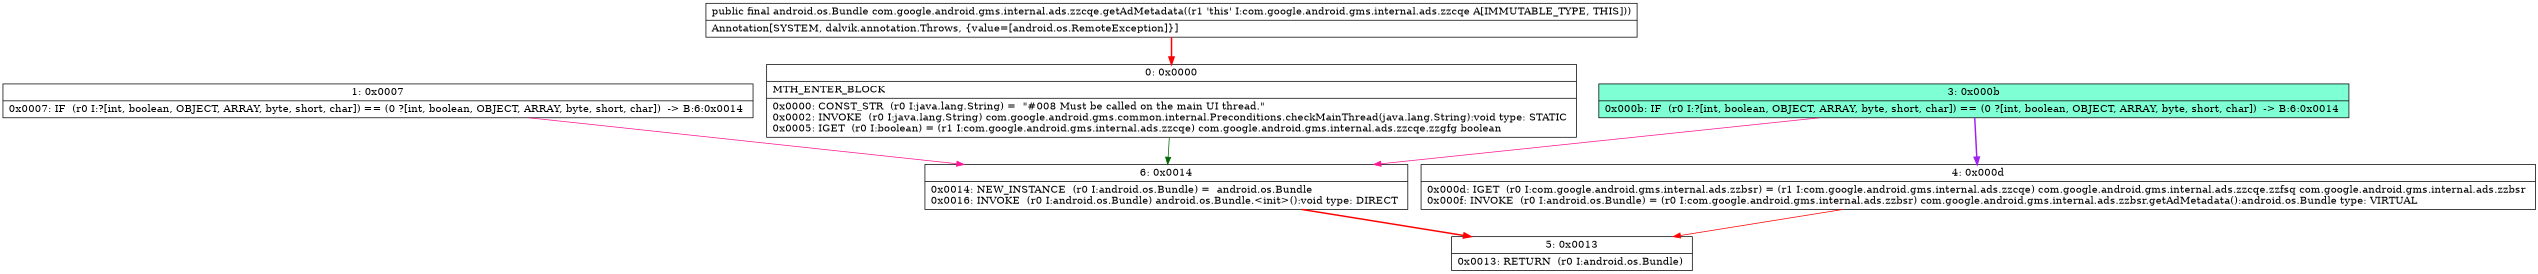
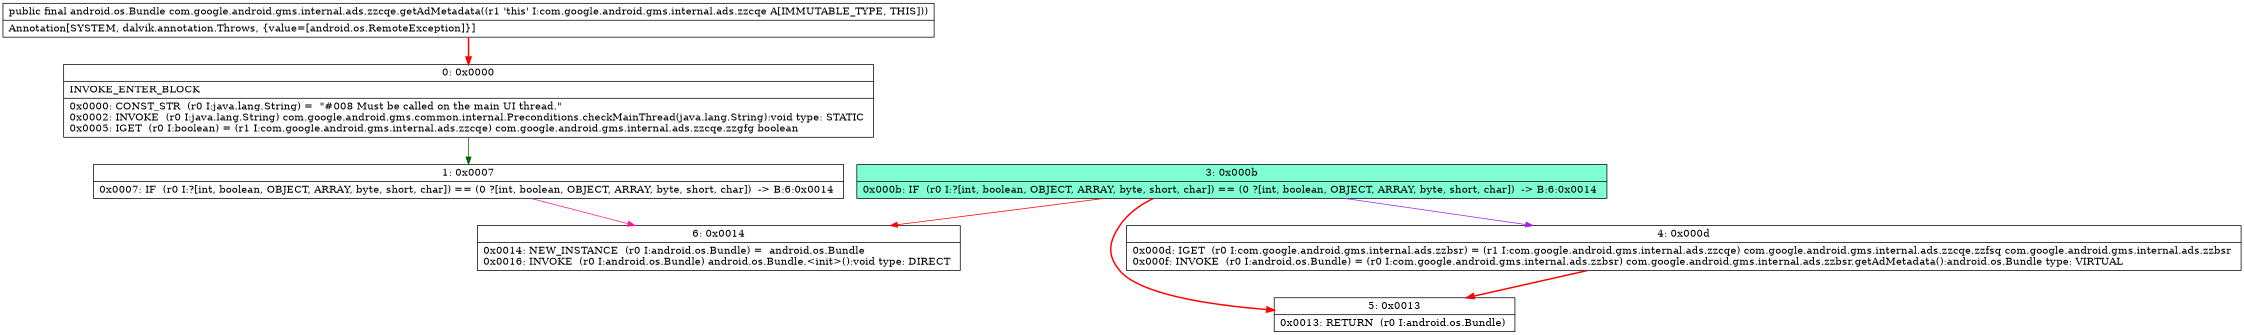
  digraph {
    node [fillcolor=white shape=record style=filled]
    edge [color=red style=solid]
-   n1 [label="{0\:\ 0x0000|MTH_ENTER_BLOCK\l|0x0000: CONST_STR  (r0 I:java.lang.String) =  \"#008 Must be called on the main UI thread.\" \l0x0002: INVOKE  (r0 I:java.lang.String) com.google.android.gms.common.internal.Preconditions.checkMainThread(java.lang.String):void type: STATIC \l0x0005: IGET  (r0 I:boolean) = (r1 I:com.google.android.gms.internal.ads.zzcqe) com.google.android.gms.internal.ads.zzcqe.zzgfg boolean \l}"]
+   n1 [label="{0\:\ 0x0000|INVOKE_ENTER_BLOCK\l|0x0000: CONST_STR  (r0 I:java.lang.String) =  \"#008 Must be called on the main UI thread.\" \l0x0002: INVOKE  (r0 I:java.lang.String) com.google.android.gms.common.internal.Preconditions.checkMainThread(java.lang.String):void type: STATIC \l0x0005: IGET  (r0 I:boolean) = (r1 I:com.google.android.gms.internal.ads.zzcqe) com.google.android.gms.internal.ads.zzcqe.zzgfg boolean \l}"]
    n2 [label="{1\:\ 0x0007|0x0007: IF  (r0 I:?[int, boolean, OBJECT, ARRAY, byte, short, char]) == (0 ?[int, boolean, OBJECT, ARRAY, byte, short, char])  \-\> B:6:0x0014 \l}"]
    n3 [label="{6\:\ 0x0014|0x0014: NEW_INSTANCE  (r0 I:android.os.Bundle) =  android.os.Bundle \l0x0016: INVOKE  (r0 I:android.os.Bundle) android.os.Bundle.\<init\>():void type: DIRECT \l}"]
    n4 [label="{5\:\ 0x0013|0x0013: RETURN  (r0 I:android.os.Bundle) \l}"]
    n5 [fillcolor=aquamarine label="{3\:\ 0x000b|0x000b: IF  (r0 I:?[int, boolean, OBJECT, ARRAY, byte, short, char]) == (0 ?[int, boolean, OBJECT, ARRAY, byte, short, char])  \-\> B:6:0x0014 \l}"]
    n6 [label="{4\:\ 0x000d|0x000d: IGET  (r0 I:com.google.android.gms.internal.ads.zzbsr) = (r1 I:com.google.android.gms.internal.ads.zzcqe) com.google.android.gms.internal.ads.zzcqe.zzfsq com.google.android.gms.internal.ads.zzbsr \l0x000f: INVOKE  (r0 I:android.os.Bundle) = (r0 I:com.google.android.gms.internal.ads.zzbsr) com.google.android.gms.internal.ads.zzbsr.getAdMetadata():android.os.Bundle type: VIRTUAL \l}"]
    n7 [label="{public final android.os.Bundle com.google.android.gms.internal.ads.zzcqe.getAdMetadata((r1 'this' I:com.google.android.gms.internal.ads.zzcqe A[IMMUTABLE_TYPE, THIS]))  | Annotation[SYSTEM, dalvik.annotation.Throws, \{value=[android.os.RemoteException]\}]\l}"]
-   n1 -> n3 [color=darkgreen]
+   n1 -> n2 [color=darkgreen]
    n2 -> n3 [color=deeppink]
-   n3 -> n4 [style=bold]
-   n5 -> n3 [color=deeppink]
-   n5 -> n6 [color=purple style=bold]
-   n6 -> n4
+   n5 -> n4 [style=bold]
+   n5 -> n3
+   n5 -> n6 [color=purple]
+   n6 -> n4 [style=bold]
    n7 -> n1 [style=bold]
  }
